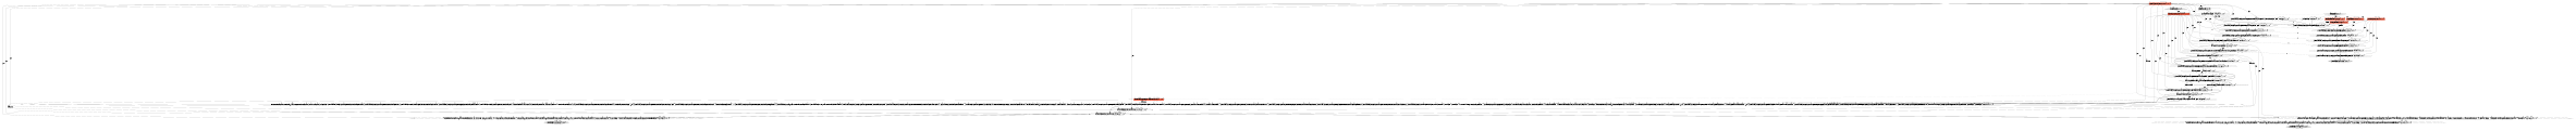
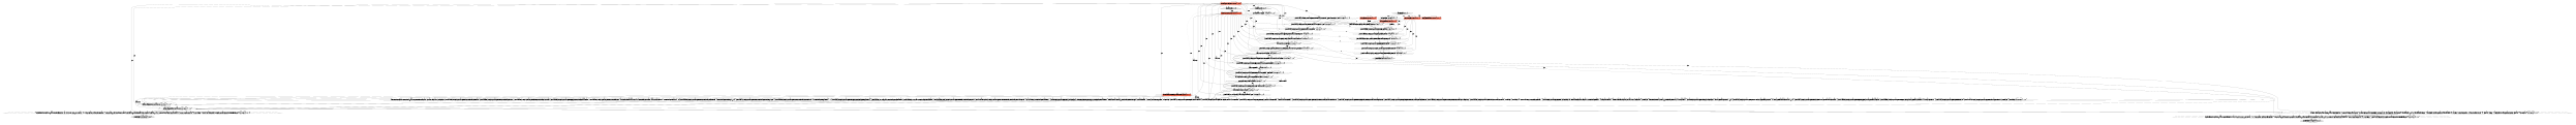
  digraph {
    node [fillcolor=white shape=ellipse style=filled]
    edge [style=solid]
    n1 [fillcolor=tomato label="@NotNull JsonWriter json@@@2@@@['1', '0', '0']" shape=box]
    n2 [label="JSONUtils.field(json,RegistryConstants.ATTR_READ_ONLY,dataSource.isConnectionReadOnly())@@@16@@@['1', '1', '0']"]
    n3 [label="serializeModifyPermissions(json,dataSource)@@@105@@@['1', '1', '0']"]
    n4 [label="JSONUtils.field(json,RegistryConstants.ATTR_FOLDER,dataSource.getFolder().getFolderPath())@@@18@@@['1', '1', '0']"]
    n5 [label="{DBPConnectionConfiguration connectionInfo = dataSource.getConnectionConfiguration()json.name(\"configuration\")json.beginObject()JSONUtils.fieldNE(json,RegistryConstants.ATTR_HOST,connectionInfo.getHostName())JSONUtils.fieldNE(json,RegistryConstants.ATTR_PORT,connectionInfo.getHostPort())JSONUtils.fieldNE(json,RegistryConstants.ATTR_SERVER,connectionInfo.getServerName())JSONUtils.fieldNE(json,RegistryConstants.ATTR_DATABASE,connectionInfo.getDatabaseName())JSONUtils.fieldNE(json,RegistryConstants.ATTR_URL,connectionInfo.getUrl())saveSecuredCredentials(dataSource,null,null,connectionInfo.getUserName(),dataSource.isSavePassword()? connectionInfo.getUserPassword(): null)JSONUtils.fieldNE(json,RegistryConstants.ATTR_HOME,connectionInfo.getClientHomeId())if (connectionInfo.getConnectionType() != null) {JSONUtils.field(json,RegistryConstants.ATTR_TYPE,connectionInfo.getConnectionType().getId())}JSONUtils.fieldNE(json,RegistryConstants.ATTR_COLOR,connectionInfo.getConnectionColor())if (connectionInfo.getKeepAliveInterval() > 0) {JSONUtils.field(json,RegistryConstants.ATTR_KEEP_ALIVE,connectionInfo.getKeepAliveInterval())}JSONUtils.fieldNE(json,\"config-profile\",connectionInfo.getConfigProfileName())JSONUtils.fieldNE(json,\"user-profile\",connectionInfo.getUserProfileName())JSONUtils.serializeProperties(json,RegistryConstants.TAG_PROPERTIES,connectionInfo.getProperties())JSONUtils.serializeProperties(json,RegistryConstants.TAG_PROVIDER_PROPERTIES,connectionInfo.getProviderProperties())if (!ArrayUtils.isEmpty(connectionInfo.getDeclaredEvents())) {json.name(RegistryConstants.TAG_EVENTS)json.beginObject()for (DBPConnectionEventType eventType : connectionInfo.getDeclaredEvents()){DBRShellCommand command = connectionInfo.getEvent(eventType)if (!command.isEnabled()) {continue}json.name(eventType.name())json.beginObject()JSONUtils.field(json,RegistryConstants.ATTR_ENABLED,command.isEnabled())JSONUtils.field(json,RegistryConstants.ATTR_SHOW_PANEL,command.isShowProcessPanel())JSONUtils.field(json,RegistryConstants.ATTR_WAIT_PROCESS,command.isWaitProcessFinish())if (command.isWaitProcessFinish()) {JSONUtils.field(json,RegistryConstants.ATTR_WAIT_PROCESS_TIMEOUT,command.getWaitProcessTimeoutMs())}JSONUtils.field(json,RegistryConstants.ATTR_TERMINATE_AT_DISCONNECT,command.isTerminateAtDisconnect())JSONUtils.field(json,RegistryConstants.ATTR_PAUSE_AFTER_EXECUTE,command.getPauseAfterExecute())JSONUtils.fieldNE(json,RegistryConstants.ATTR_WORKING_DIRECTORY,command.getWorkingDirectory())JSONUtils.fieldNE(json,RegistryConstants.ATTR_COMMAND,command.getCommand())json.endObject()}json.endObject()}if (!CommonUtils.isEmpty(connectionInfo.getHandlers())) {json.name(RegistryConstants.TAG_HANDLERS)json.beginObject()for (DBWHandlerConfiguration configuration : connectionInfo.getHandlers()){if (configuration.isEnabled()) {saveNetworkHandlerConfiguration(json,dataSource,null,configuration)}}json.endObject()}{DBPConnectionBootstrap bootstrap = connectionInfo.getBootstrap()if (bootstrap.hasData()) {json.name(RegistryConstants.TAG_BOOTSTRAP)json.beginObject()if (bootstrap.getDefaultAutoCommit() != null) {JSONUtils.field(json,RegistryConstants.ATTR_AUTOCOMMIT,bootstrap.getDefaultAutoCommit())}if (bootstrap.getDefaultTransactionIsolation() != null) {JSONUtils.field(json,RegistryConstants.ATTR_TXN_ISOLATION,bootstrap.getDefaultTransactionIsolation())}JSONUtils.fieldNE(json,RegistryConstants.ATTR_DEFAULT_CATALOG,bootstrap.getDefaultCatalogName())JSONUtils.fieldNE(json,RegistryConstants.ATTR_DEFAULT_SCHEMA,bootstrap.getDefaultSchemaName())if (bootstrap.isIgnoreErrors()) {JSONUtils.field(json,RegistryConstants.ATTR_IGNORE_ERRORS,true)}JSONUtils.serializeStringList(json,RegistryConstants.TAG_QUERY,bootstrap.getInitQueries())json.endObject()}}json.endObject()}@@@27@@@['1', '1', '0']"]
    n6 [label="JSONUtils.field(json,RegistryConstants.ATTR_NAME,dataSource.getName())@@@7@@@['1', '1', '0']"]
    n7 [label="JSONUtils.field(json,RegistryConstants.ATTR_LOCK_PASSWORD,lockPasswordHash)@@@22@@@['1', '1', '0']"]
    n8 [label="JSONUtils.field(json,RegistryConstants.ATTR_SHOW_SYSTEM_OBJECTS,dataSource.isShowSystemObjects())@@@11@@@['1', '1', '0']"]
    n9 [label="JSONUtils.field(json,RegistryConstants.ATTR_SAVE_PASSWORD,dataSource.isSavePassword())@@@9@@@['1', '1', '0']"]
    n10 [label="JSONUtils.fieldNE(json,RegistryConstants.TAG_DESCRIPTION,dataSource.getDescription())@@@8@@@['1', '1', '0']"]
    n11 [label="JSONUtils.field(json,RegistryConstants.ATTR_PROVIDER,dataSource.getDriver().getProviderDescriptor().getId())@@@5@@@['1', '1', '0']"]
    n12 [label="{SimplePreferenceStore prefStore = dataSource.getPreferenceStore()Map<String,String> props = new TreeMap<>()for (String propName : prefStore.preferenceNames()){String propValue = prefStore.getString(propName)String defValue = prefStore.getDefaultString(propName)if (propValue != null && !CommonUtils.equalObjects(propValue,defValue)) {props.put(propName,propValue)}}if (!props.isEmpty()) {JSONUtils.serializeProperties(json,RegistryConstants.TAG_CUSTOM_PROPERTIES,props)}}@@@123@@@['1', '0', '0']"]
    n13 [label="JSONUtils.field(json,\"virtual-model-id\",dataSource.getVirtualModel().getId())@@@25@@@['1', '1', '0']"]
    n14 [label="JSONUtils.field(json,RegistryConstants.ATTR_SHOW_UTIL_OBJECTS,dataSource.isShowUtilityObjects())@@@14@@@['1', '1', '0']"]
    n15 [label="serializeModifyPermissions(json,dataSource)@@@104@@@['1', '0', '0']"]
    n16 [label="JSONUtils.field(json,RegistryConstants.ATTR_DRIVER,dataSource.getDriver().getId())@@@6@@@['1', '1', '0']"]
-   n17 [fillcolor=lightgray label="saveDataSource['1', '0', '0']" shape=box]
+   n17 [fillcolor=lightgray label="saveDataSource['1', '0', '0']" shape=diamond]
    n18 [label="dataSource.getFolder() != null@@@17@@@['1', '1', '0']" shape=diamond]
    n19 [label="{Collection<FilterMapping> filterMappings = dataSource.getObjectFilters()if (!CommonUtils.isEmpty(filterMappings)) {json.name(RegistryConstants.TAG_FILTERS)json.beginArray()for (FilterMapping filter : filterMappings){if (filter.defaultFilter != null && !filter.defaultFilter.isEmpty()) {saveObjectFiler(json,filter.typeName,null,filter.defaultFilter)}for (Map.Entry<String,DBSObjectFilter> cf : filter.customFilters.entrySet()){if (!cf.getValue().isEmpty()) {saveObjectFiler(json,filter.typeName,cf.getKey(),cf.getValue())}}}json.endArray()}}@@@106@@@['0', '1', '0']"]
    n20 [label="final String lockPasswordHash = dataSource.getLockPasswordHash()@@@20@@@['1', '1', '0']"]
    n21 [label="JSONUtils.fieldNE(json,RegistryConstants.ATTR_NAME,filter.getName())@@@6@@@['0', '0', '1']"]
    n22 [label="dataSource.hasSharedVirtualModel()@@@24@@@['1', '1', '0']" shape=diamond]
    n23 [label="JSONUtils.serializeStringList(json,RegistryConstants.TAG_EXCLUDE,filter.getExclude())@@@10@@@['0', '0', '1']"]
    n24 [label="dataSource.isShowUtilityObjects()@@@13@@@['1', '1', '0']" shape=diamond]
    n25 [label="JSONUtils.field(json,RegistryConstants.ATTR_ENABLED,filter.isEnabled())@@@8@@@['0', '0', '1']"]
    n26 [label="dataSource.isShowSystemObjects()@@@10@@@['1', '1', '0']" shape=diamond]
    n27 [label="JSONUtils.fieldNE(json,RegistryConstants.ATTR_DESCRIPTION,filter.getDescription())@@@7@@@['0', '0', '1']"]
    n28 [label="JSONUtils.fieldNE(json,RegistryConstants.ATTR_ID,objectID)@@@4@@@['1', '1', '1']"]
    n29 [fillcolor=lightgray label="json.endObject()@@@137@@@['1', '0', '0']"]
    n30 [label="JSONUtils.fieldNE(json,RegistryConstants.ATTR_TYPE,typeName)@@@5@@@['0', '0', '1']"]
    n31 [label="{SimplePreferenceStore prefStore = dataSource.getPreferenceStore()Map<String,String> props = new TreeMap<>()for (String propName : prefStore.preferenceNames()){String propValue = prefStore.getString(propName)String defValue = prefStore.getDefaultString(propName)if (propValue != null && !CommonUtils.equalObjects(propValue,defValue)) {props.put(propName,propValue)}}if (!props.isEmpty()) {JSONUtils.serializeProperties(json,RegistryConstants.TAG_CUSTOM_PROPERTIES,props)}}@@@124@@@['0', '1', '0']"]
    n32 [label="!CommonUtils.isEmpty(lockPasswordHash)@@@21@@@['1', '1', '0']" shape=diamond]
    n33 [fillcolor=tomato label="@NotNull JsonWriter json@@@2@@@['1', '1', '0']" shape=box]
    n34 [fillcolor=lightgray label="json.endObject()@@@138@@@['0', '1', '0']"]
    n35 [fillcolor=lightgray label="json.endObject()@@@11@@@['0', '0', '1']"]
    n36 [fillcolor=tomato label="String objectID@@@2@@@['0', '0', '1']" shape=box]
    n37 [label="JSONUtils.serializeStringList(json,RegistryConstants.TAG_INCLUDE,filter.getInclude())@@@9@@@['0', '0', '1']"]
    n38 [fillcolor=tomato label="@NotNull DataSourceDescriptor dataSource@@@2@@@['0', '1', '0']" shape=box]
    n39 [fillcolor=tomato label="JsonWriter json@@@2@@@['0', '0', '1']" shape=box]
    n40 [label="json.name(dataSource.getId())@@@3@@@['1', '1', '0']"]
    n41 [fillcolor=lightgray label="saveObjectFiler['0', '0', '1']" shape=diamond]
    n42 [fillcolor=tomato label="DBSObjectFilter filter@@@2@@@['0', '0', '1']" shape=box]
    n43 [label="json.beginObject()@@@3@@@['0', '0', '1']"]
    n44 [fillcolor=tomato label="String typeName@@@2@@@['0', '0', '1']" shape=box]
    n45 [fillcolor=lightgray label="saveDataSource['0', '1', '0']" shape=diamond]
    n1 -> n2 [label=json]
    n1 -> n3 [label=json]
    n1 -> n4 [label=json]
    n1 -> n5 [label=json]
    n1 -> n6 [label=json]
    n1 -> n7 [label=json]
    n1 -> n8 [label=json]
    n1 -> n9 [label=json]
    n1 -> n10 [label=json]
    n1 -> n11 [label=json]
    n1 -> n12 [label=json]
    n1 -> n13 [label=json]
    n1 -> n14 [label=json]
    n1 -> n15 [label=json]
    n1 -> n16 [label=json]
    n1 -> n17 [label=true style=dotted]
    n2 -> n18 [style=bold]
    n3 -> n12 [style=bold]
    n3 -> n19 [style=bold]
    n4 -> n20 [style=bold]
    n5 -> n3 [style=bold]
    n5 -> n15 [style=bold]
    n6 -> n10 [style=bold]
    n6 -> n21 [label=0 style=dashed]
    n7 -> n22 [style=bold]
    n8 -> n23 [label=0 style=dashed]
    n8 -> n24 [style=bold]
    n9 -> n25 [label=0 style=dashed]
    n9 -> n26 [style=bold]
    n10 -> n9 [style=bold]
    n10 -> n27 [label=0 style=dashed]
    n11 -> n16 [style=bold]
    n11 -> n28 [label=0 style=dashed]
    n12 -> n29 [style=bold]
    n13 -> n5 [style=bold]
    n14 -> n2 [style=bold]
    n15 -> n3 [style=bold]
    n16 -> n6 [style=bold]
    n16 -> n30 [label=0 style=dashed]
    n17 -> n33 [label=true style=dotted]
    n17 -> n40 [style=bold]
    n18 -> n4 [label=true style=dotted]
    n18 -> n4 [style=bold]
    n18 -> n20 [style=bold]
    n19 -> n31 [style=bold]
    n20 -> n7 [label=lockPasswordHash]
    n20 -> n32 [style=bold]
    n21 -> n27 [style=bold]
    n22 -> n5 [style=bold]
    n22 -> n13 [label=true style=dotted]
    n22 -> n13 [style=bold]
    n23 -> n35 [style=bold]
    n24 -> n2 [style=bold]
    n24 -> n14 [style=bold]
    n24 -> n14 [label=true style=dotted]
    n25 -> n37 [style=bold]
    n26 -> n8 [label=true style=dotted]
    n26 -> n8 [style=bold]
    n27 -> n25 [style=bold]
    n28 -> n11 [style=bold]
    n28 -> n30 [style=bold]
    n30 -> n21 [style=bold]
    n31 -> n34 [style=bold]
    n32 -> n7 [label=true style=dotted]
    n32 -> n7 [style=bold]
    n32 -> n22 [style=bold]
    n33 -> n2 [label=json]
    n33 -> n3 [label=json]
    n33 -> n4 [label=json]
    n33 -> n5 [label=json]
    n33 -> n5 [label=dataSource]
    n33 -> n6 [label=json]
    n33 -> n7 [label=json]
    n33 -> n8 [label=json]
    n33 -> n9 [label=json]
    n33 -> n10 [label=json]
    n33 -> n11 [label=json]
    n33 -> n13 [label=json]
    n33 -> n14 [label=json]
    n33 -> n15 [label=dataSource]
    n33 -> n16 [label=json]
    n33 -> n19 [label=json]
    n33 -> n31 [label=json]
    n36 -> n28 [label=objectID]
    n37 -> n23 [style=bold]
    n38 -> n3 [label=dataSource]
    n38 -> n5 [label=dataSource]
    n39 -> n21 [label=json]
    n39 -> n23 [label=json]
    n39 -> n25 [label=json]
    n39 -> n27 [label=json]
    n39 -> n28 [label=json]
    n39 -> n30 [label=json]
    n39 -> n37 [label=json]
    n40 -> n28 [style=bold]
    n41 -> n36 [label=true style=dotted]
-   n41 -> n26 [label=true style=dotted]
+   n41 -> n39 [label=true style=dotted]
    n41 -> n42 [label=json style=dotted]
    n41 -> n43
    n41 -> n44 [label=true style=dotted]
    n43 -> n28 [style=bold]
    n44 -> n30 [label=typeName]
    n45 -> n33 [label=true]
    n45 -> n38 [label=true style=dotted]
    n45 -> n40 [style=dashed]
  }
